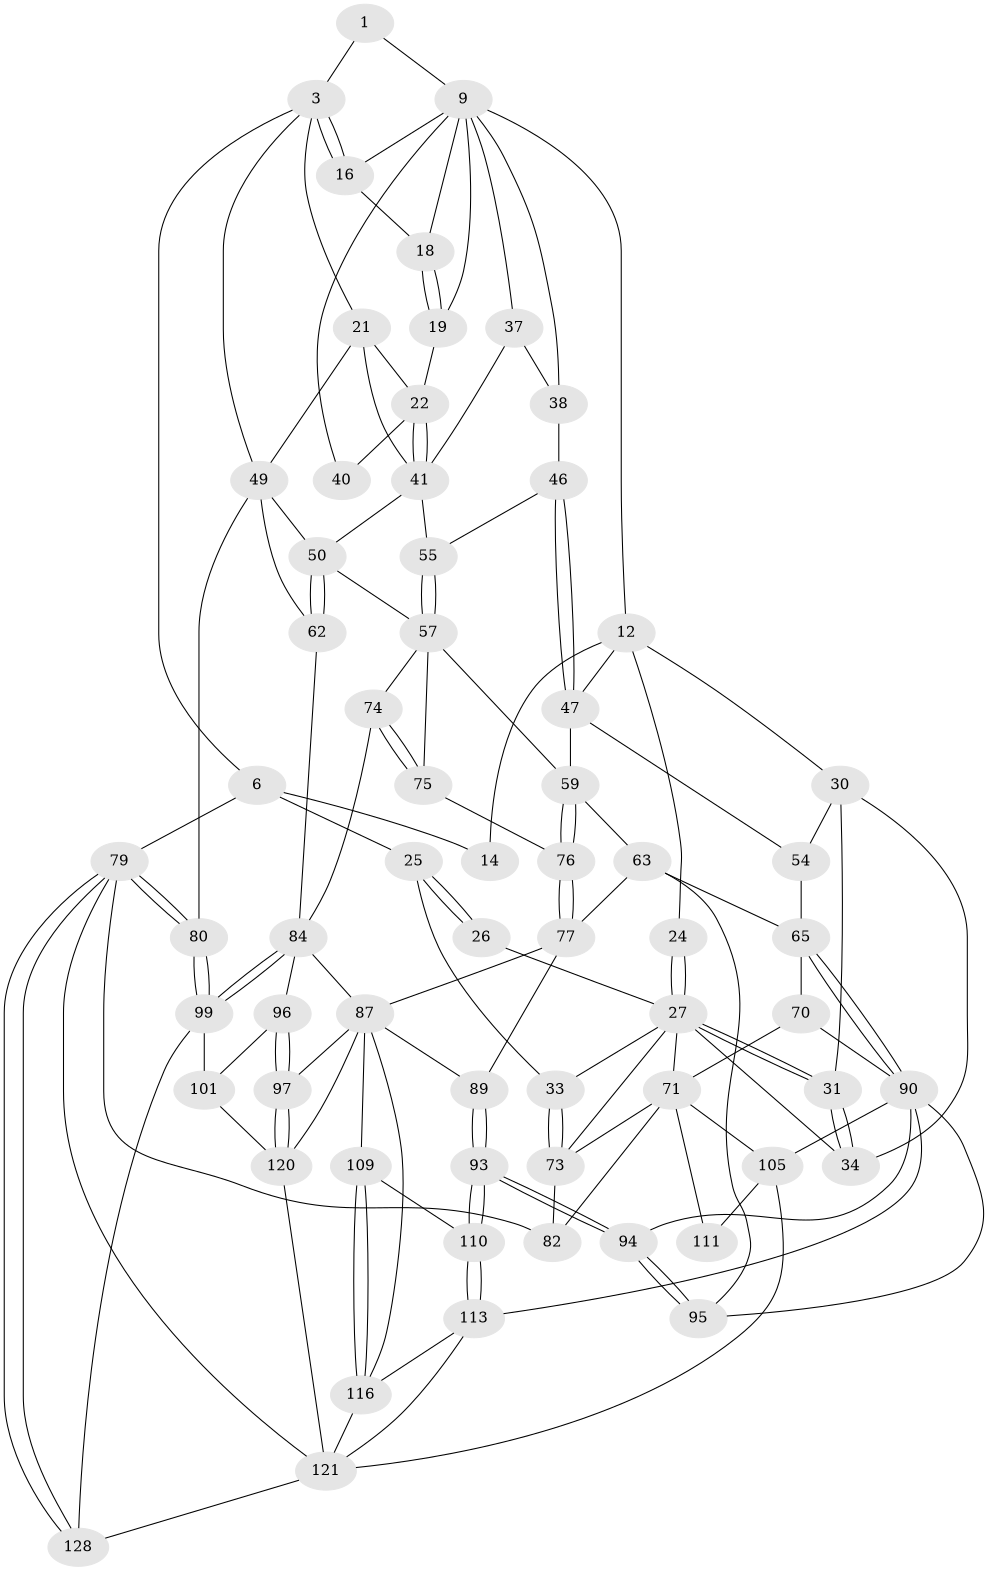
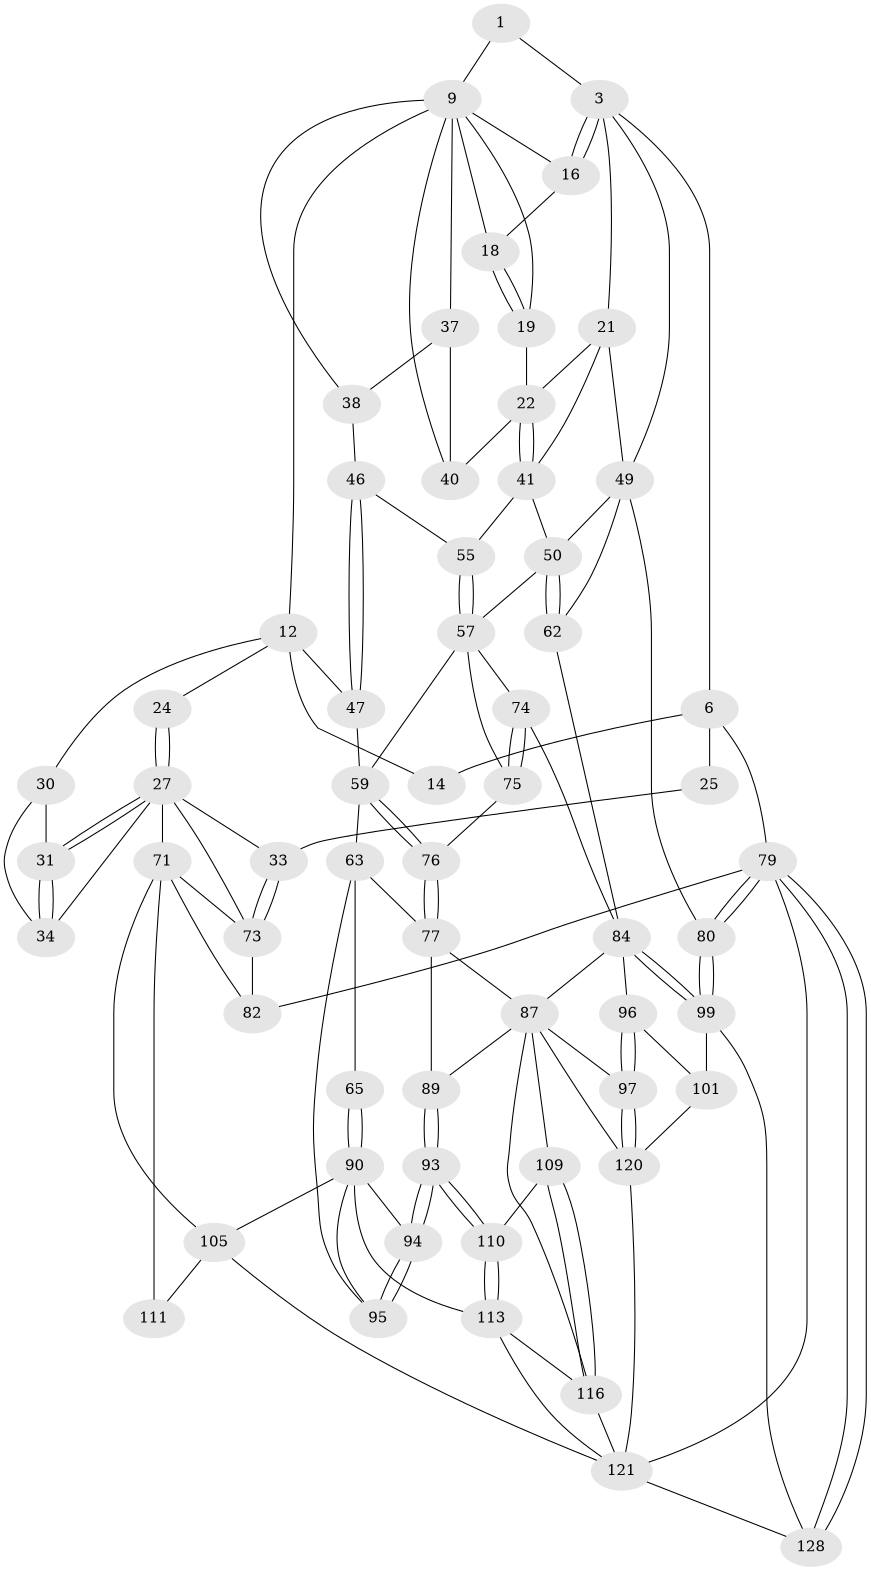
  graph {
    node [color=gray90 style=filled]
    1 [super="+2+8"]
    3 [super="+4"]
    9 [super="+10+17"]
    6 [super="+15+7"]
    16
    21 [super="+43"]
    49 [super="+52"]
    12 [super="+29+13"]
    18
    19
    37
    38 [super="+39"]
    40
    14
    25
    79 [super="+83"]
    22 [super="+23"]
    41 [super="+42"]
    50 [super="+51"]
    62 [super="+69"]
    80
-   26
    33
    82
    121 [super="+126+122"]
    128
    24
    30 [super="+53"]
    47 [super="+48"]
    46 [super="+55"]
    27 [super="+28"]
    31
    34
-   54
    59 [super="+60"]
    n36 [label=55]
    71 [super="+102"]
    73 [super="+81"]
    105 [super="+125"]
    111
    65 [super="+66"]
    57 [super="+58+68"]
    63 [super="+64"]
    76
    84 [super="+85"]
    99 [super="+100"]
    74
    75
-   70
    90 [super="+91"]
    77 [super="+78"]
    95
    87 [super="+88+98"]
    96
    89
    94
    113 [super="+114"]
    97
    109
    116 [super="+117"]
    120 [super="+124"]
    93
    101 [super="+119"]
    110
    1 -- 3
    1 -- 9
    3 -- 6
    3 -- 16
    3 -- 16
    3 -- 21
    3 -- 49
    9 -- 16
    9 -- 12
    9 -- 18
    9 -- 19
    9 -- 37
    9 -- 38
    9 -- 40
    6 -- 14 [weight=2]
    6 -- 25
    6 -- 79 [weight=2]
    16 -- 18
    21 -- 49
    21 -- 22
    21 -- 41
    49 -- 50
    49 -- 62
    49 -- 80
    12 -- 14
    12 -- 24
    12 -- 30
    12 -- 47
    18 -- 19
    18 -- 19
    19 -- 22
    37 -- 38
-   37 -- 41
+   37 -- 40
    38 -- 46 [weight=2]
-   25 -- 26
-   25 -- 26
    25 -- 33
    79 -- 80
    79 -- 80
    79 -- 82
    79 -- 121
    79 -- 128
    79 -- 128
    22 -- 40
    22 -- 41
    22 -- 41
    41 -- 50
    41 -- n36
    50 -- 62 [weight=2]
    50 -- 62
    50 -- 57
    62 -- 84
    80 -- 99
    80 -- 99
-   26 -- 27
    33 -- 73
    33 -- 73
    121 -- 128
    24 -- 27
    24 -- 27
    30 -- 31
    30 -- 34
-   30 -- 54
-   47 -- 54
    47 -- 59
    46 -- 47
    46 -- 47
    46 -- n36
    27 -- 33
    27 -- 31
    27 -- 31
    27 -- 34
    27 -- 71
    27 -- 73
    31 -- 34
    31 -- 34
-   54 -- 65
    59 -- 63
    59 -- 76
    59 -- 76
    n36 -- 57
    n36 -- 57
    71 -- 82
    71 -- 73
    71 -- 105
    71 -- 111 [weight=2]
    73 -- 82
    105 -- 121
    105 -- 111
-   65 -- 70
    65 -- 90
    65 -- 90
    57 -- 59
    57 -- 74
    57 -- 75
    63 -- 65
    63 -- 77
    63 -- 95
    76 -- 77
    76 -- 77
    84 -- 99
    84 -- 99
    84 -- 87
    84 -- 96
    99 -- 128
    99 -- 101 [weight=2]
    74 -- 84
    74 -- 75
    74 -- 75
    75 -- 76
-   70 -- 71
-   70 -- 90
    90 -- 105
    90 -- 95
    90 -- 94
    90 -- 113 [weight=2]
    77 -- 87
    77 -- 89
    87 -- 89
    87 -- 97
    87 -- 109
    87 -- 116
    87 -- 120
    96 -- 97
    96 -- 97
    96 -- 101
    89 -- 93
    89 -- 93
    94 -- 95
    94 -- 95
    113 -- 121
    113 -- 116
    97 -- 120
    97 -- 120
    109 -- 116
    109 -- 116
    109 -- 110
    116 -- 121
    120 -- 121
    93 -- 94
    93 -- 94
    93 -- 110
    93 -- 110
    101 -- 120
    110 -- 113
    110 -- 113
  }
